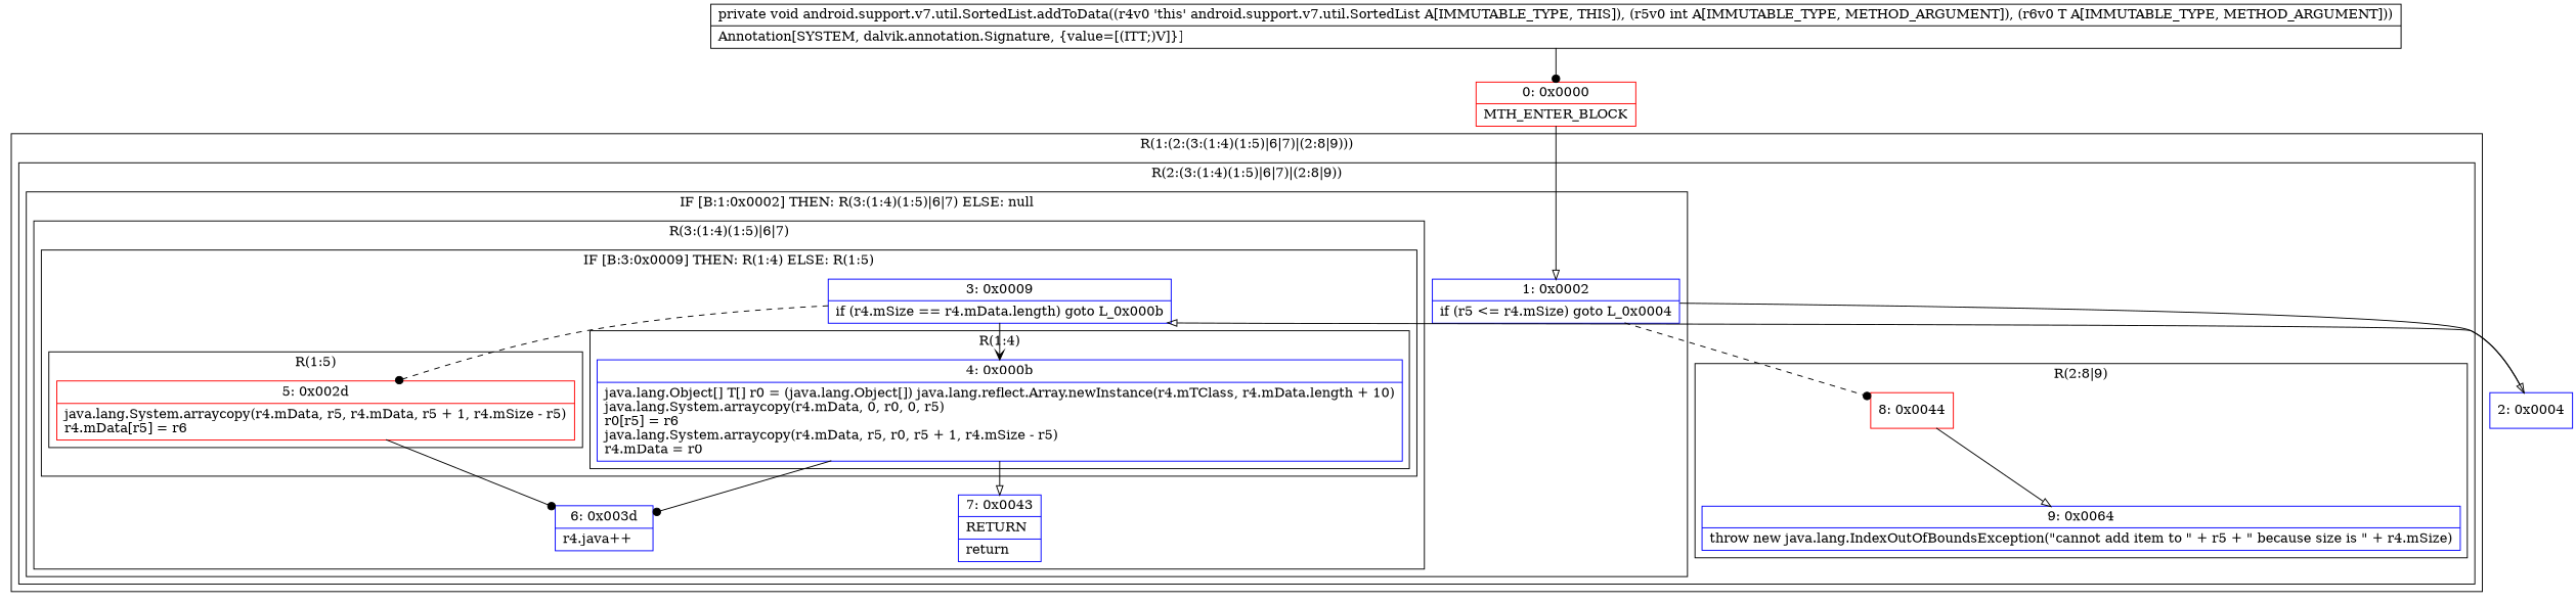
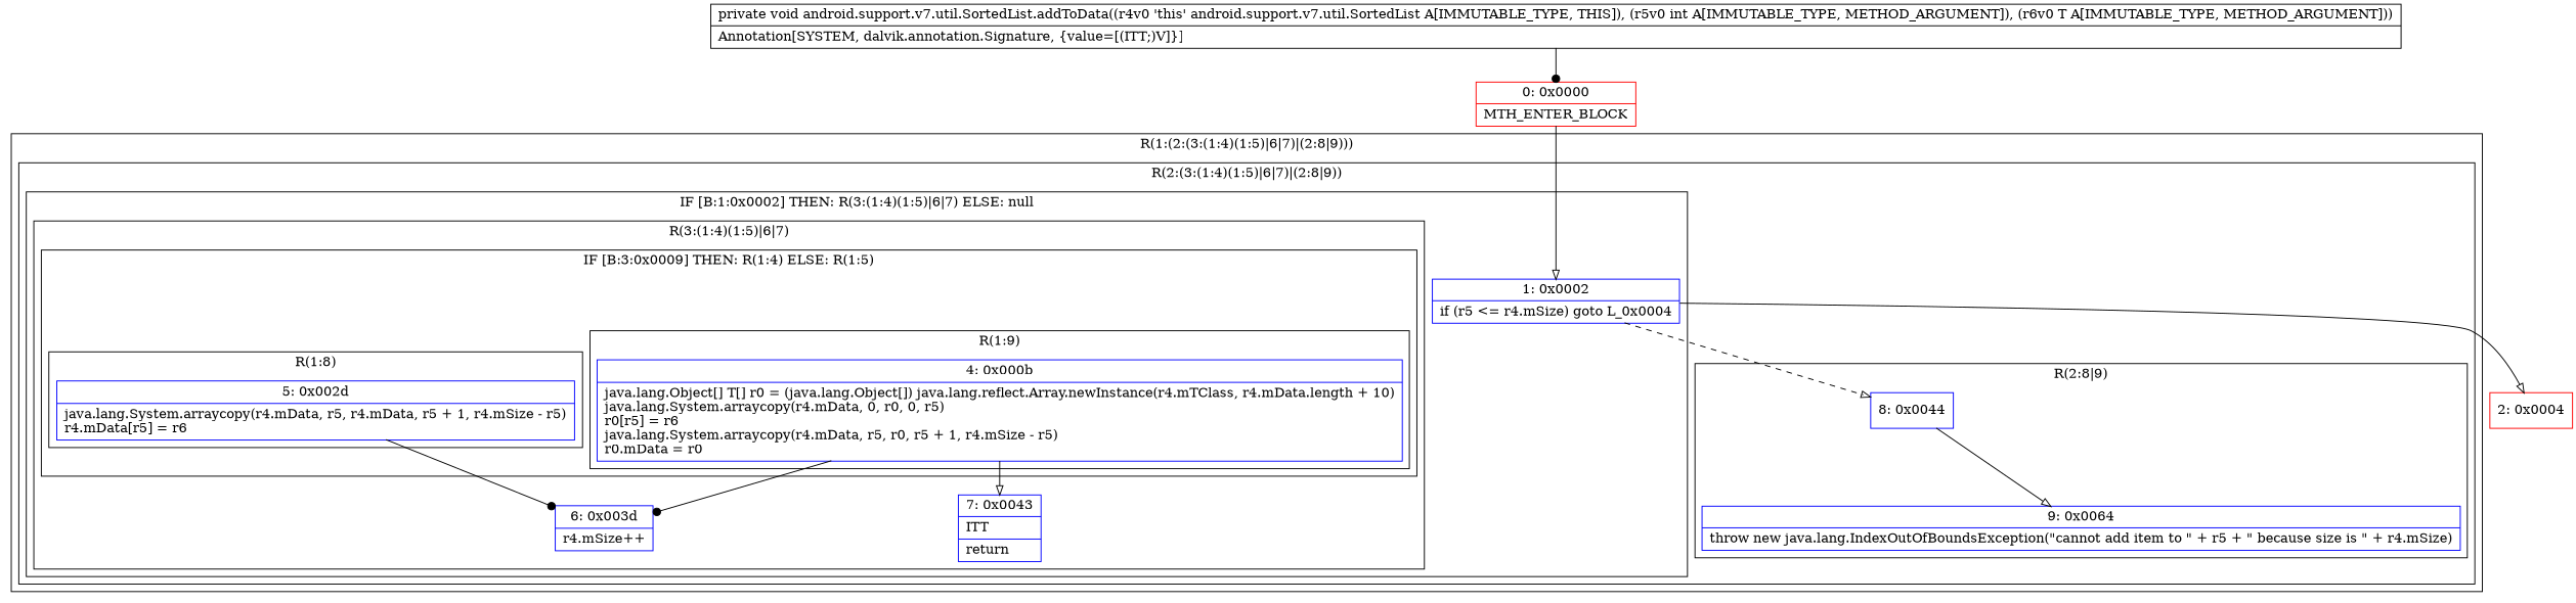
  digraph {
    node [color=blue shape=record]
    edge [arrowhead=dot]
-   n1 [label="{4\:\ 0x000b|java.lang.Object[] T[] r0 = (java.lang.Object[]) java.lang.reflect.Array.newInstance(r4.mTClass, r4.mData.length + 10)\ljava.lang.System.arraycopy(r4.mData, 0, r0, 0, r5)\lr0[r5] = r6\ljava.lang.System.arraycopy(r4.mData, r5, r0, r5 + 1, r4.mSize \- r5)\lr4.mData = r0\l}"]
-   n2 [color=red label="{5\:\ 0x002d|java.lang.System.arraycopy(r4.mData, r5, r4.mData, r5 + 1, r4.mSize \- r5)\lr4.mData[r5] = r6\l}"]
-   n3 [label="{3\:\ 0x0009|if (r4.mSize == r4.mData.length) goto L_0x000b\l}"]
-   n4 [label="{6\:\ 0x003d|r4.java++\l}"]
-   n5 [label="{7\:\ 0x0043|RETURN\l|return\l}"]
+   n1 [label="{4\:\ 0x000b|java.lang.Object[] T[] r0 = (java.lang.Object[]) java.lang.reflect.Array.newInstance(r4.mTClass, r4.mData.length + 10)\ljava.lang.System.arraycopy(r4.mData, 0, r0, 0, r5)\lr0[r5] = r6\ljava.lang.System.arraycopy(r4.mData, r5, r0, r5 + 1, r4.mSize \- r5)\lr0.mData = r0\l}"]
+   n2 [label="{5\:\ 0x002d|java.lang.System.arraycopy(r4.mData, r5, r4.mData, r5 + 1, r4.mSize \- r5)\lr4.mData[r5] = r6\l}"]
+   n4 [label="{6\:\ 0x003d|r4.mSize++\l}"]
+   n5 [label="{7\:\ 0x0043|ITT\l|return\l}"]
    n6 [label="{1\:\ 0x0002|if (r5 \<= r4.mSize) goto L_0x0004\l}"]
-   n7 [color=red label="{8\:\ 0x0044}"]
+   n7 [label="{8\:\ 0x0044}"]
    n8 [label="{9\:\ 0x0064|throw new java.lang.IndexOutOfBoundsException(\"cannot add item to \" + r5 + \" because size is \" + r4.mSize)\l}"]
-   n9 [label="{2\:\ 0x0004}"]
+   n9 [color=red label="{2\:\ 0x0004}"]
    n10 [color=red label="{0\:\ 0x0000|MTH_ENTER_BLOCK\l}"]
    n11 [label="{private void android.support.v7.util.SortedList.addToData((r4v0 'this' android.support.v7.util.SortedList A[IMMUTABLE_TYPE, THIS]), (r5v0 int A[IMMUTABLE_TYPE, METHOD_ARGUMENT]), (r6v0 T A[IMMUTABLE_TYPE, METHOD_ARGUMENT]))  | Annotation[SYSTEM, dalvik.annotation.Signature, \{value=[(ITT;)V]\}]\l}" color=""]
    subgraph cluster_1 {
      label="R(1:(2:(3:(1:4)(1:5)|6|7)|(2:8|9)))"
      subgraph cluster_2 {
        label="R(2:(3:(1:4)(1:5)|6|7)|(2:8|9))"
        subgraph cluster_3 {
          label="IF [B:1:0x0002] THEN: R(3:(1:4)(1:5)|6|7) ELSE: null"
          n6
          subgraph cluster_4 {
            label="R(3:(1:4)(1:5)|6|7)"
            n4
            n5
            subgraph cluster_5 {
              label="IF [B:3:0x0009] THEN: R(1:4) ELSE: R(1:5)"
-             n3
              subgraph cluster_6 {
-               label="R(1:4)"
+               label="R(1:9)"
                n1
              }
              subgraph cluster_7 {
-               label="R(1:5)"
+               label="R(1:8)"
                n2
              }
            }
          }
        }
        subgraph cluster_8 {
          label="R(2:8|9)"
          n7
          n8
        }
      }
    }
    n1 -> n4
    n1 -> n5 [arrowhead=onormal]
    n2 -> n4
-   n3 -> n1 [arrowhead=vee]
-   n3 -> n2 [style=dashed]
-   n6 -> n7 [style=dashed]
+   n6 -> n7 [arrowhead=onormal style=dashed]
    n6 -> n9 [arrowhead=onormal]
    n7 -> n8 [arrowhead=onormal]
-   n9 -> n3 [arrowhead=onormal]
    n10 -> n6 [arrowhead=onormal]
    n11 -> n10
  }
